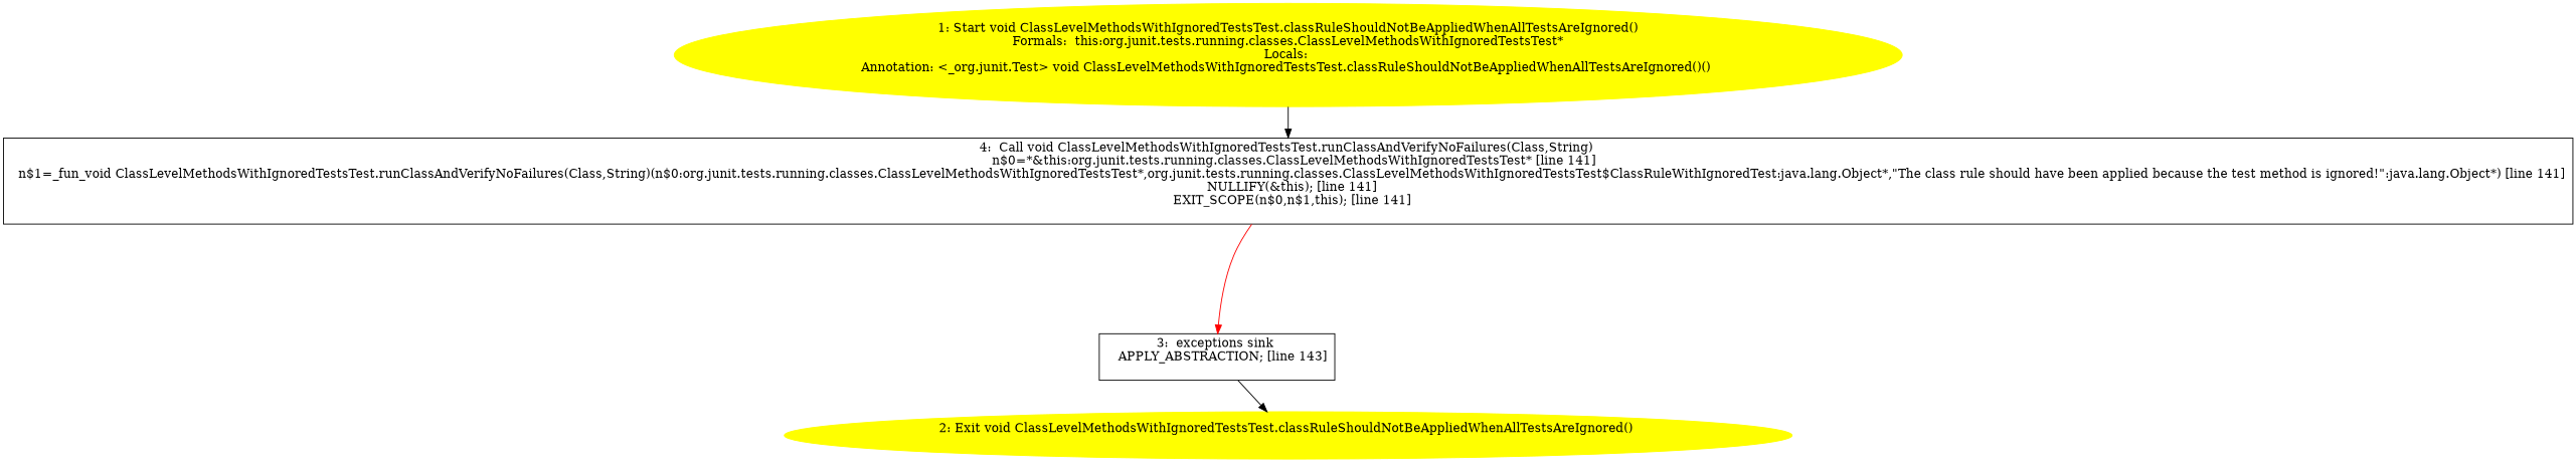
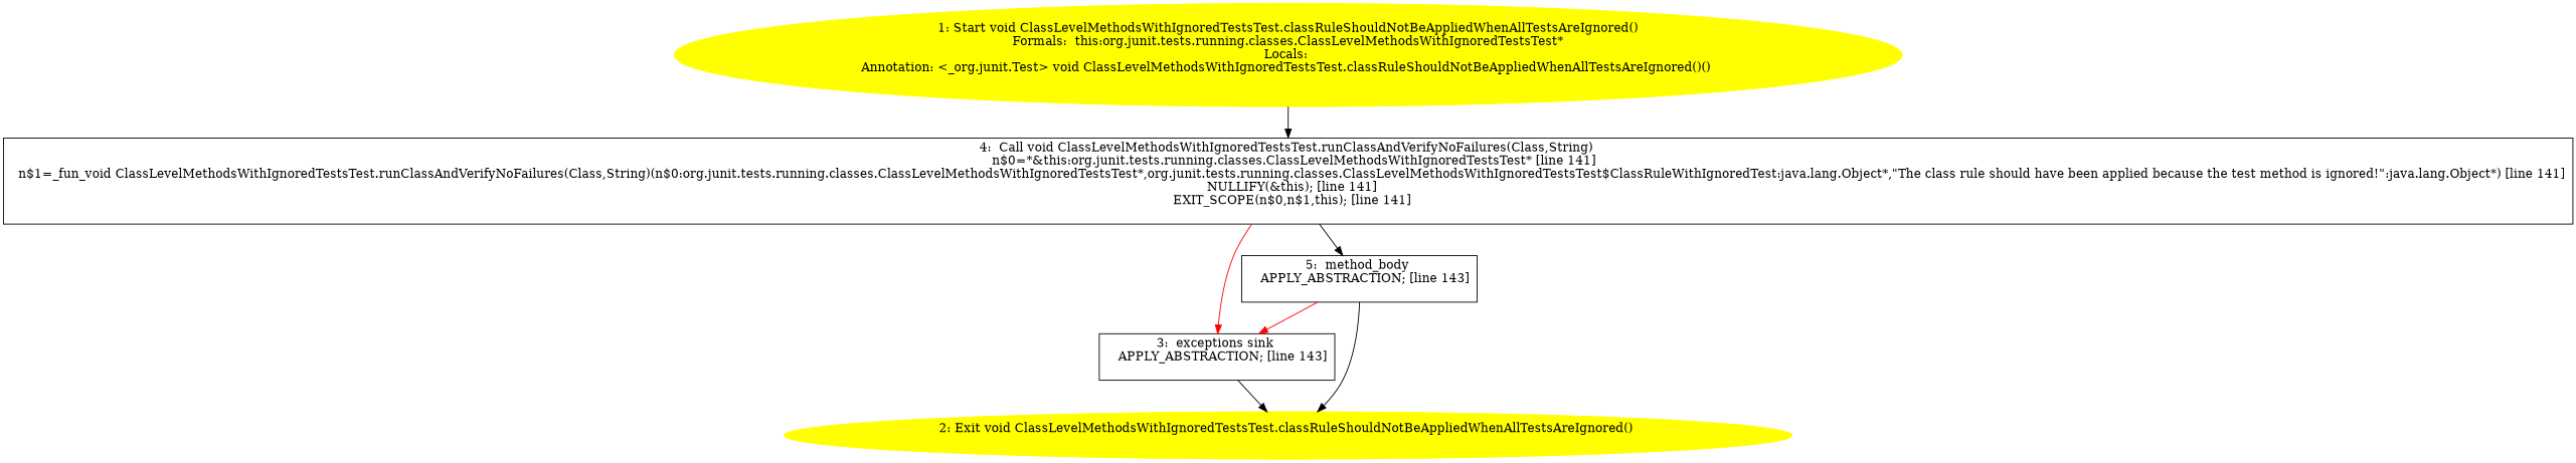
  digraph {
    node [shape=box]
    n1 [color=yellow label="1: Start void ClassLevelMethodsWithIgnoredTestsTest.classRuleShouldNotBeAppliedWhenAllTestsAreIgnored()\nFormals:  this:org.junit.tests.running.classes.ClassLevelMethodsWithIgnoredTestsTest*\nLocals: \nAnnotation: <_org.junit.Test> void ClassLevelMethodsWithIgnoredTestsTest.classRuleShouldNotBeAppliedWhenAllTestsAreIgnored()() \n  " style=filled shape=""]
    n2 [label="4:  Call void ClassLevelMethodsWithIgnoredTestsTest.runClassAndVerifyNoFailures(Class,String) \n   n$0=*&this:org.junit.tests.running.classes.ClassLevelMethodsWithIgnoredTestsTest* [line 141]\n  n$1=_fun_void ClassLevelMethodsWithIgnoredTestsTest.runClassAndVerifyNoFailures(Class,String)(n$0:org.junit.tests.running.classes.ClassLevelMethodsWithIgnoredTestsTest*,org.junit.tests.running.classes.ClassLevelMethodsWithIgnoredTestsTest$ClassRuleWithIgnoredTest:java.lang.Object*,\"The class rule should have been applied because the test method is ignored!\":java.lang.Object*) [line 141]\n  NULLIFY(&this); [line 141]\n  EXIT_SCOPE(n$0,n$1,this); [line 141]\n "]
    n3 [label="3:  exceptions sink \n   APPLY_ABSTRACTION; [line 143]\n "]
+   n4 [label="5:  method_body \n   APPLY_ABSTRACTION; [line 143]\n "]
    n5 [color=yellow label="2: Exit void ClassLevelMethodsWithIgnoredTestsTest.classRuleShouldNotBeAppliedWhenAllTestsAreIgnored() \n  " style=filled shape=""]
    n1 -> n2
    n2 -> n3 [color=red]
+   n2 -> n4
    n3 -> n5
+   n4 -> n3 [color=red]
+   n4 -> n5
  }
